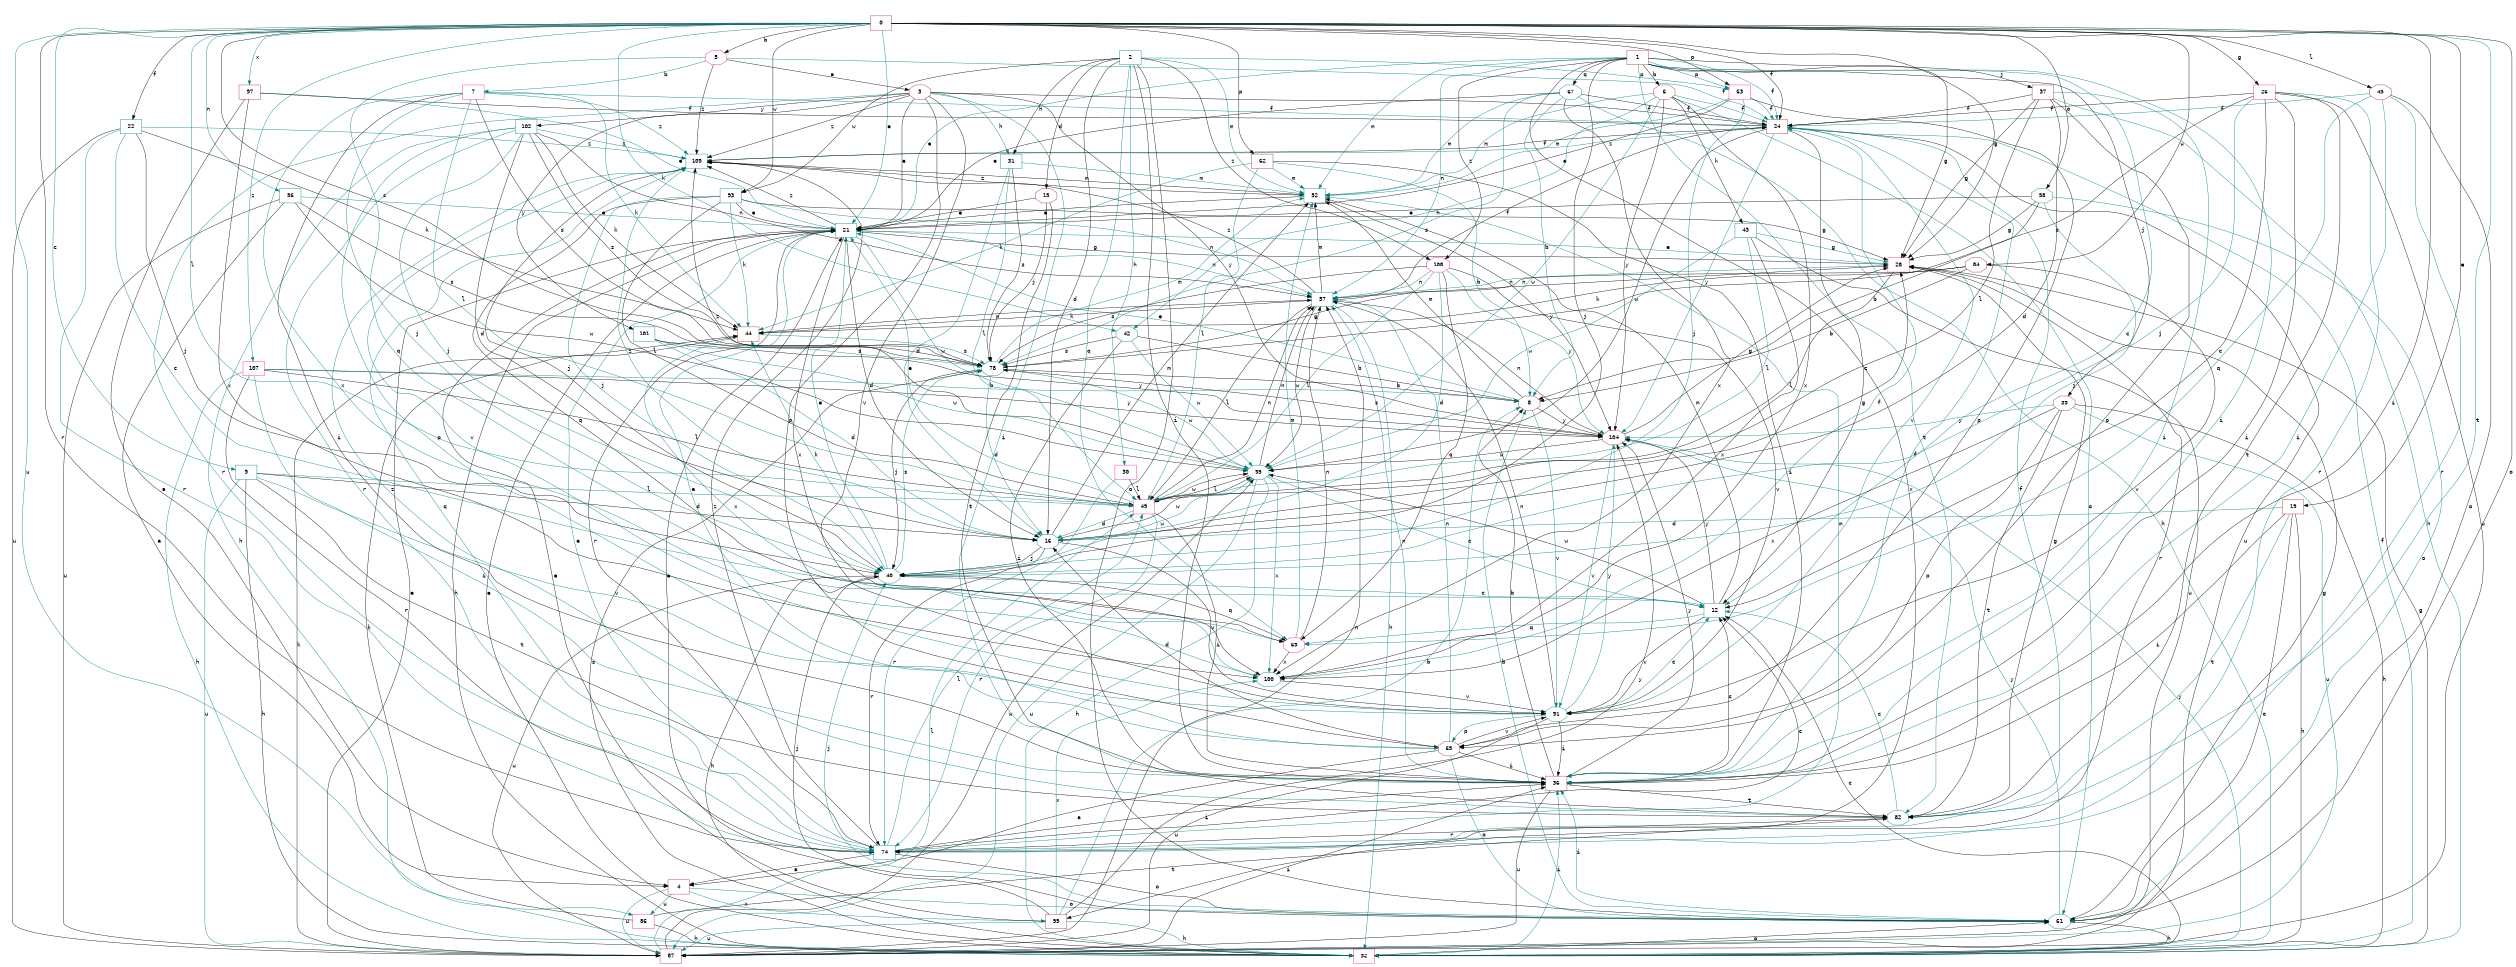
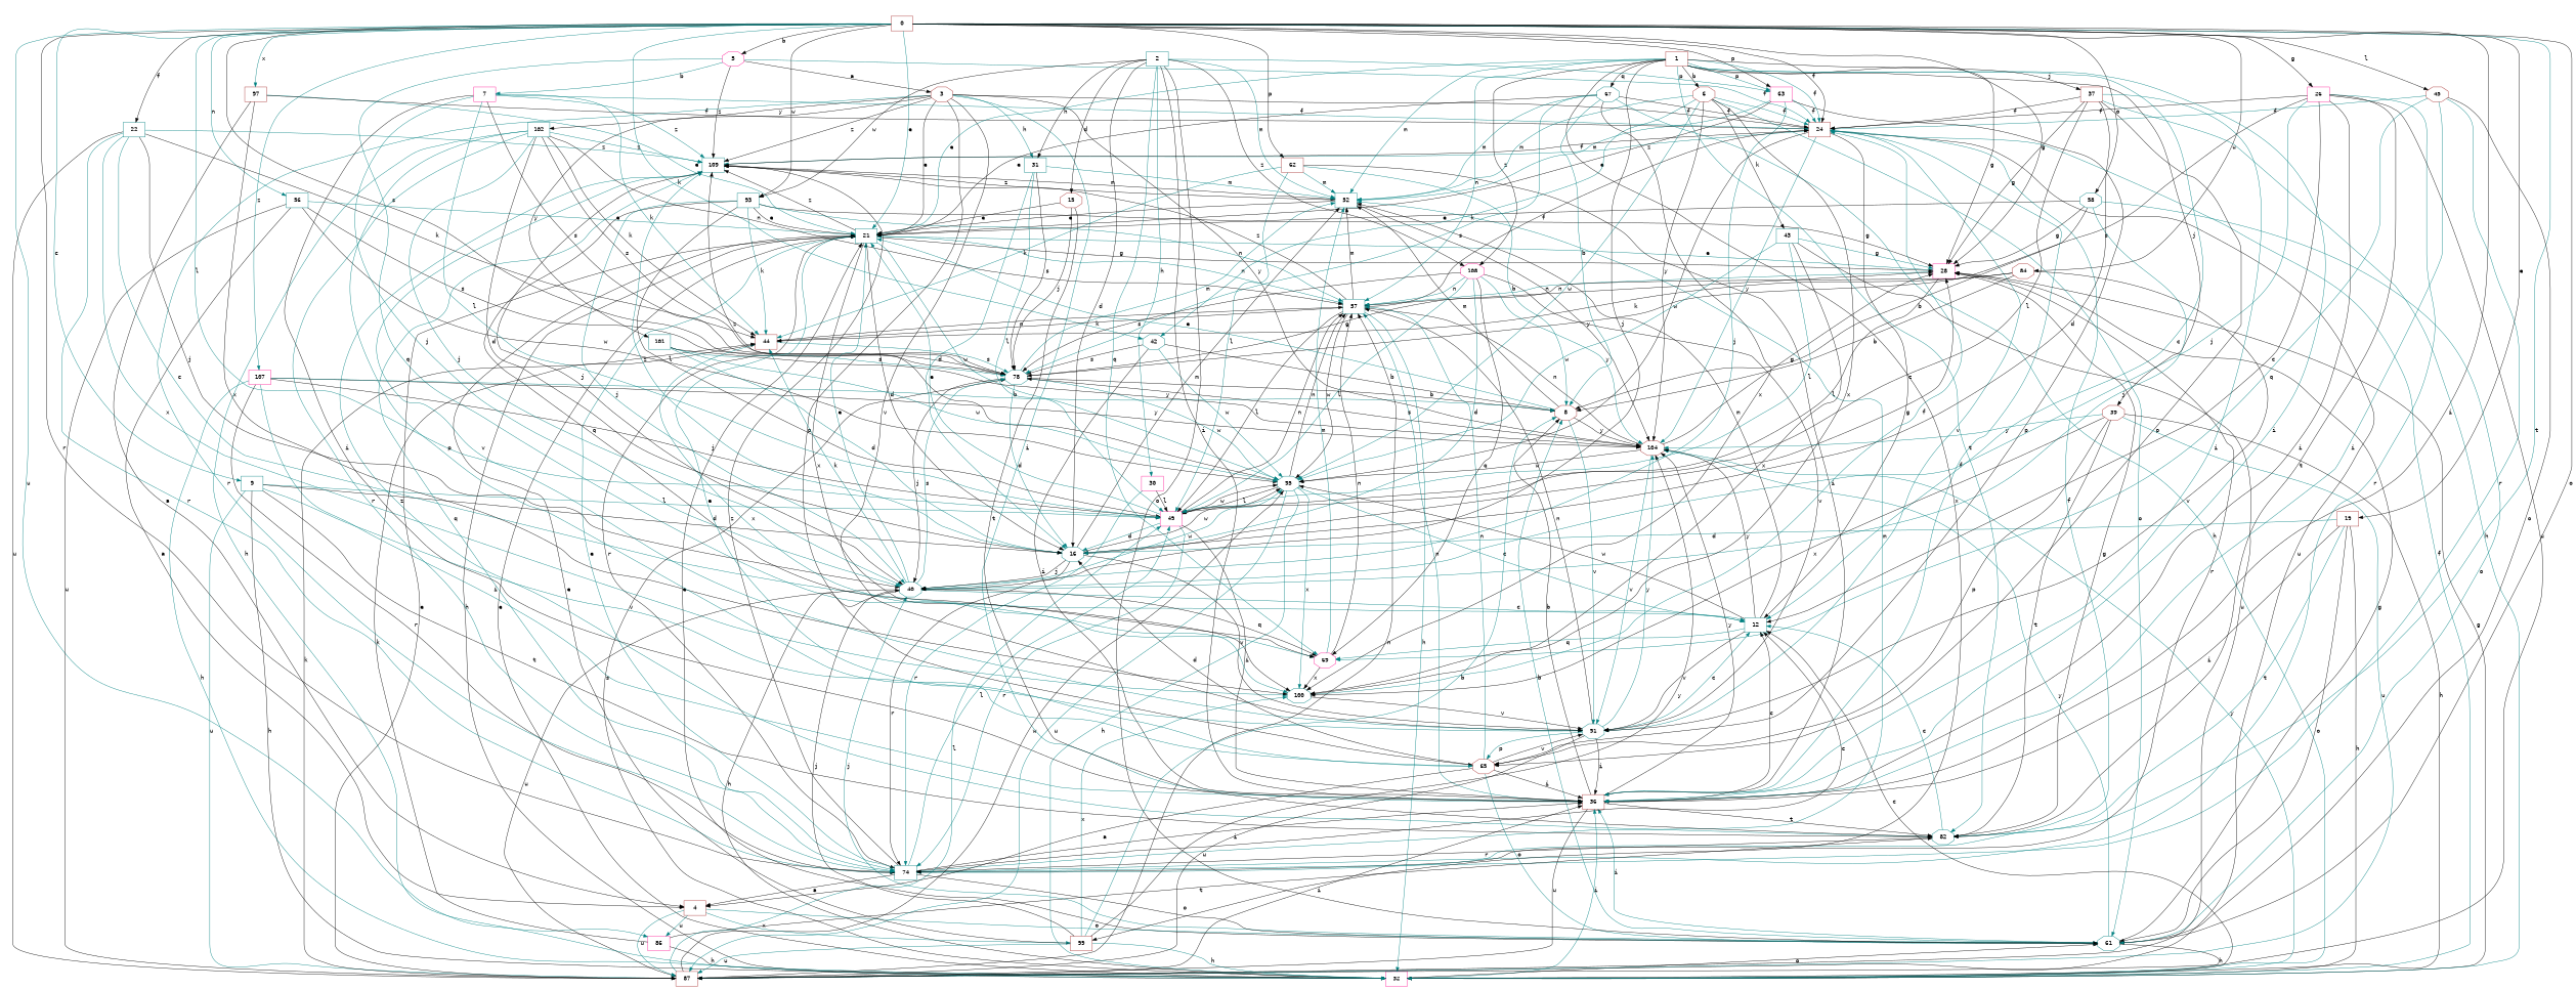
  strict digraph {
    fontname="DejaVu Sans Mono"
    node [color=teal fontname="DejaVu Sans Mono" shape=box]
    edge [color=black fontname="DejaVu Sans Mono"]
    0 [color=brown]
    5 [color=deeppink shape=octagon]
    9
    19 [color=brown]
    21
    22
    24 [color=brown]
    26 [color=deeppink]
    28 [color=deeppink]
    36 [color=brown]
    42 [shape=octagon]
    45 [color=brown shape=octagon]
    49 [color=deeppink]
    56
    58 [shape=octagon]
    61 [shape=octagon]
    62 [color=brown]
    63 [color=deeppink]
    74
    78 [shape=octagon]
    82 [shape=octagon]
    84 [color=brown shape=octagon]
    86 [color=deeppink]
    93
    97 [color=brown]
    107 [color=deeppink]
    69 [color=deeppink shape=octagon]
    3 [color=brown shape=octagon]
    109
    7 [color=deeppink]
    16 [shape=octagon]
    91 [shape=octagon]
    87 [color=brown]
    32 [color=deeppink]
    57
    95 [shape=octagon]
    100 [shape=octagon]
    12
    40 [shape=octagon]
    44 [color=brown]
    104 [color=brown shape=octagon]
    8 [color=brown shape=octagon]
    4 [color=brown]
    52
    65 [color=brown shape=octagon]
    1 [color=brown]
    6 [color=brown shape=octagon]
    37 [color=brown]
    39 [color=brown shape=octagon]
    67 [shape=octagon]
    99 [color=brown]
    108 [color=deeppink shape=octagon]
    43
    2
    15 [color=brown shape=octagon]
    30 [color=deeppink]
    31
    101
    102
    0 -> 5 [label=b]
    0 -> 9 [color=teal label=c]
    0 -> 19 [label=e]
    0 -> 21 [color=teal label=e]
    0 -> 22 [label=f]
    0 -> 24 [label=f]
    0 -> 26 [label=g]
    0 -> 28 [label=g]
    0 -> 36 [label=i]
    0 -> 42 [color=teal label=k]
    0 -> 45 [label=l]
    0 -> 49 [color=teal label=l]
    0 -> 56 [color=teal label=n]
    0 -> 58 [label=o]
    0 -> 61 [label=o]
    0 -> 62 [label=p]
    0 -> 63 [label=p]
    0 -> 74 [label=r]
    0 -> 78 [label=s]
    0 -> 82 [color=teal label=t]
    0 -> 84 [label=u]
    0 -> 86 [color=teal label=u]
    0 -> 93 [label=w]
    0 -> 97 [color=teal label=x]
    0 -> 107 [color=teal label=z]
    5 -> 24 [color=teal label=f]
    5 -> 69 [color=teal label=q]
    5 -> 3 [label=a]
    5 -> 109 [label=z]
    5 -> 7 [color=teal label=b]
    9 -> 49 [color=teal label=l]
    9 -> 82 [label=t]
    9 -> 16 [label=d]
    9 -> 91 [color=teal label=v]
    9 -> 87 [color=teal label=u]
    9 -> 32 [label=h]
    19 -> 36 [label=i]
    19 -> 61 [label=o]
    19 -> 82 [color=teal label=t]
    19 -> 16 [color=teal label=d]
    19 -> 32 [label=h]
    21 -> 28 [label=g]
    21 -> 74 [label=r]
    21 -> 109 [label=z]
    21 -> 16 [label=d]
    21 -> 32 [label=h]
    21 -> 57 [color=teal label=n]
    21 -> 95 [color=teal label=w]
    21 -> 100 [label=x]
    22 -> 74 [color=teal label=r]
    22 -> 109 [color=teal label=z]
    22 -> 87 [label=u]
-   7 -> 100 [color=teal label=x]
+   22 -> 100 [color=teal label=x]
    22 -> 12 [color=teal label=c]
    22 -> 40 [label=j]
    22 -> 44 [label=k]
    24 -> 109 [color=teal label=z]
    24 -> 91 [color=teal label=v]
    24 -> 87 [label=u]
    24 -> 95 [label=w]
    24 -> 12 [label=c]
    24 -> 104 [color=teal label=y]
    26 -> 24 [label=f]
    26 -> 36 [label=i]
    26 -> 74 [color=teal label=r]
    26 -> 78 [label=s]
    26 -> 82 [label=t]
    26 -> 87 [label=u]
    26 -> 12 [label=c]
    26 -> 40 [color=teal label=j]
    28 -> 21 [color=teal label=e]
    28 -> 49 [label=l]
    28 -> 74 [label=r]
    28 -> 57 [color=teal label=n]
    36 -> 24 [color=teal label=f]
    36 -> 82 [label=t]
    36 -> 87 [label=u]
    36 -> 57 [color=teal label=n]
    36 -> 12 [label=c]
    36 -> 104 [label=y]
    36 -> 8 [label=b]
    42 -> 36 [label=i]
    42 -> 78 [label=s]
    42 -> 95 [color=teal label=w]
    42 -> 8 [label=b]
    45 -> 24 [color=teal label=f]
    45 -> 36 [color=teal label=i]
    45 -> 61 [label=o]
    45 -> 74 [color=teal label=r]
    45 -> 69 [color=teal label=q]
    49 -> 21 [color=teal label=e]
    49 -> 36 [label=i]
    49 -> 74 [color=teal label=r]
    49 -> 16 [color=teal label=d]
    49 -> 57 [label=n]
    49 -> 95 [label=w]
    56 -> 21 [color=teal label=e]
    56 -> 78 [label=s]
    56 -> 87 [label=u]
    56 -> 95 [label=w]
    56 -> 4 [label=a]
    58 -> 21 [label=e]
    58 -> 28 [label=g]
    58 -> 61 [color=teal label=o]
    58 -> 40 [color=teal label=j]
    58 -> 8 [label=b]
    61 -> 21 [label=e]
    61 -> 28 [label=g]
    61 -> 36 [color=teal label=i]
    61 -> 32 [label=h]
    61 -> 40 [color=teal label=j]
    61 -> 104 [color=teal label=y]
    61 -> 8 [color=teal label=b]
    62 -> 36 [label=i]
    62 -> 49 [color=teal label=l]
    62 -> 44 [color=teal label=k]
    62 -> 8 [color=teal label=b]
    62 -> 52 [color=teal label=m]
    63 -> 21 [label=e]
    63 -> 24 [color=teal label=f]
    63 -> 40 [color=teal label=j]
    63 -> 52 [color=teal label=m]
    63 -> 65 [label=p]
    74 -> 21 [color=teal label=e]
    74 -> 24 [color=teal label=f]
    74 -> 36 [label=i]
    74 -> 49 [color=teal label=l]
    74 -> 61 [label=o]
    74 -> 109 [label=z]
    74 -> 12 [label=c]
    74 -> 4 [label=a]
    74 -> 52 [color=teal label=m]
    78 -> 28 [label=g]
    78 -> 16 [color=teal label=d]
    78 -> 95 [color=teal label=w]
    78 -> 40 [label=j]
    78 -> 8 [label=b]
    78 -> 52 [color=teal label=m]
    82 -> 28 [label=g]
    82 -> 74 [label=r]
    82 -> 109 [color=teal label=z]
    82 -> 12 [color=teal label=c]
    84 -> 91 [label=v]
    84 -> 57 [label=n]
    84 -> 44 [label=k]
    84 -> 8 [label=b]
    86 -> 82 [label=t]
    86 -> 32 [label=h]
    86 -> 44 [label=k]
    93 -> 21 [label=e]
    93 -> 28 [label=g]
    93 -> 49 [label=l]
    93 -> 69 [label=q]
    93 -> 57 [color=teal label=n]
    93 -> 40 [color=teal label=j]
    93 -> 44 [color=teal label=k]
    97 -> 21 [color=teal label=e]
    97 -> 24 [label=f]
    97 -> 100 [label=x]
    97 -> 4 [label=a]
    107 -> 36 [color=teal label=i]
-   107 -> 49 [label=l]
+   107 -> 49 [label=j]
    107 -> 74 [label=r]
    107 -> 32 [color=teal label=h]
    107 -> 104 [label=y]
    107 -> 8 [color=teal label=b]
    69 -> 57 [label=n]
    69 -> 100 [label=x]
    69 -> 52 [color=teal label=m]
    3 -> 21 [label=e]
    3 -> 24 [label=f]
    3 -> 36 [color=teal label=i]
    3 -> 74 [color=teal label=r]
    3 -> 109 [label=z]
    3 -> 91 [label=v]
    3 -> 104 [label=y]
    3 -> 65 [label=p]
    3 -> 31 [color=teal label=h]
    3 -> 101 [label=y]
    3 -> 102 [label=y]
    109 -> 24 [label=f]
    109 -> 74 [color=teal label=q]
    109 -> 91 [color=teal label=v]
    109 -> 40 [label=j]
    109 -> 52 [label=m]
    7 -> 24 [color=teal label=f]
    7 -> 36 [label=i]
    7 -> 49 [color=teal label=l]
    7 -> 78 [label=s]
    7 -> 109 [color=teal label=z]
    7 -> 40 [color=teal label=j]
    7 -> 44 [color=teal label=k]
    16 -> 28 [label=g]
    16 -> 74 [label=r]
    16 -> 109 [color=teal label=z]
    16 -> 91 [label=v]
    16 -> 95 [label=w]
    16 -> 40 [label=j]
    16 -> 52 [label=m]
    91 -> 36 [label=i]
    91 -> 87 [label=u]
    91 -> 57 [label=n]
    91 -> 12 [color=teal label=c]
    91 -> 104 [color=teal label=y]
    91 -> 65 [color=teal label=p]
    87 -> 21 [label=e]
    87 -> 36 [label=i]
    87 -> 49 [color=teal label=l]
    87 -> 57 [label=n]
    87 -> 95 [label=w]
    87 -> 44 [label=k]
    32 -> 21 [label=e]
    32 -> 24 [color=teal label=f]
    32 -> 28 [label=g]
    32 -> 36 [color=teal label=i]
    32 -> 61 [label=o]
    32 -> 78 [label=s]
    32 -> 12 [label=c]
    32 -> 104 [color=teal label=y]
    57 -> 24 [label=f]
    57 -> 49 [label=l]
    57 -> 109 [label=z]
    57 -> 32 [color=teal label=h]
    57 -> 95 [label=w]
    57 -> 44 [label=k]
    57 -> 52 [label=m]
    95 -> 49 [label=l]
    95 -> 109 [label=z]
    95 -> 87 [color=teal label=u]
    95 -> 32 [color=teal label=h]
    95 -> 57 [label=n]
    95 -> 100 [color=teal label=x]
    95 -> 12 [color=teal label=c]
    100 -> 24 [color=teal label=f]
    100 -> 91 [label=v]
    12 -> 69 [color=teal label=q]
    12 -> 91 [label=v]
    12 -> 95 [label=w]
    12 -> 104 [label=y]
    12 -> 52 [label=m]
    40 -> 21 [color=teal label=e]
    40 -> 78 [color=teal label=s]
    40 -> 69 [label=q]
    40 -> 87 [label=u]
    40 -> 32 [label=h]
    40 -> 95 [color=teal label=w]
    40 -> 12 [color=teal label=c]
    40 -> 44 [color=teal label=k]
    44 -> 78 [color=teal label=s]
    44 -> 57 [label=n]
    44 -> 100 [color=teal label=x]
    104 -> 28 [label=g]
    104 -> 78 [label=s]
    104 -> 91 [color=teal label=v]
    104 -> 57 [label=n]
    104 -> 95 [label=w]
    8 -> 21 [color=teal label=e]
    8 -> 91 [color=teal label=v]
    8 -> 104 [label=y]
    8 -> 52 [label=m]
    4 -> 61 [color=teal label=o]
    4 -> 86 [color=teal label=u]
    4 -> 87 [color=teal label=u]
    4 -> 99 [color=teal label=x]
    52 -> 21 [label=e]
    52 -> 109 [label=z]
    52 -> 104 [label=y]
    65 -> 21 [color=teal label=e]
    65 -> 36 [label=i]
    65 -> 61 [color=teal label=o]
    65 -> 16 [label=d]
    65 -> 91 [label=v]
    65 -> 57 [color=teal label=n]
    65 -> 4 [label=a]
    1 -> 21 [color=teal label=e]
    1 -> 24 [color=teal label=f]
    1 -> 28 [label=g]
    1 -> 36 [color=teal label=i]
    1 -> 63 [color=teal label=p]
    1 -> 82 [color=teal label=t]
    1 -> 57 [color=teal label=n]
    1 -> 12 [color=teal label=c]
    1 -> 40 [label=j]
    1 -> 52 [color=teal label=m]
    1 -> 6 [label=b]
    1 -> 37 [label=j]
    1 -> 39 [label=j]
    1 -> 67 [label=q]
    1 -> 99 [label=x]
    1 -> 108 [label=z]
    6 -> 24 [color=teal label=f]
-   6 -> 42 [color=teal label=h]
+   6 -> 42 [color=teal label=k]
    6 -> 61 [color=teal label=o]
    6 -> 95 [color=teal label=w]
    6 -> 100 [label=x]
    6 -> 104 [label=y]
    6 -> 52 [color=teal label=m]
    6 -> 43 [label=k]
    37 -> 24 [label=f]
    37 -> 28 [label=g]
    37 -> 36 [color=teal label=i]
    37 -> 49 [label=l]
    37 -> 16 [label=d]
    37 -> 32 [color=teal label=h]
    37 -> 65 [label=p]
    39 -> 82 [label=t]
    39 -> 87 [color=teal label=u]
    39 -> 32 [label=h]
    39 -> 100 [label=x]
    39 -> 104 [color=teal label=y]
    39 -> 65 [label=p]
    67 -> 21 [label=e]
    67 -> 24 [label=f]
    67 -> 78 [color=teal label=s]
    67 -> 32 [color=teal label=h]
    67 -> 100 [label=x]
    67 -> 8 [color=teal label=b]
    67 -> 52 [color=teal label=m]
    99 -> 21 [label=e]
    99 -> 87 [color=teal label=u]
    99 -> 32 [color=teal label=h]
    99 -> 100 [color=teal label=x]
    99 -> 40 [label=j]
    99 -> 104 [label=y]
    99 -> 8 [color=teal label=b]
    108 -> 49 [color=teal label=l]
    108 -> 78 [label=s]
    108 -> 69 [label=q]
    108 -> 16 [color=teal label=d]
    108 -> 91 [label=v]
    108 -> 57 [color=teal label=n]
    108 -> 104 [color=teal label=y]
    43 -> 28 [color=teal label=g]
    43 -> 49 [color=teal label=l]
    43 -> 87 [label=u]
    43 -> 95 [color=teal label=w]
    43 -> 100 [label=x]
    2 -> 36 [label=i]
    2 -> 61 [label=o]
    2 -> 63 [color=teal label=p]
    2 -> 93 [label=w]
    2 -> 69 [color=teal label=q]
    2 -> 16 [label=d]
    2 -> 52 [color=teal label=m]
    2 -> 108 [label=z]
    2 -> 15 [label=d]
    2 -> 30 [color=teal label=h]
    2 -> 31 [label=h]
    15 -> 21 [label=e]
    15 -> 78 [label=j]
    15 -> 82 [label=t]
    30 -> 49 [label=l]
    30 -> 74 [color=teal label=r]
    31 -> 49 [color=teal label=l]
    31 -> 78 [label=s]
    31 -> 16 [color=teal label=d]
    31 -> 52 [color=teal label=m]
    101 -> 78 [color=teal label=s]
    101 -> 16 [color=teal label=d]
    101 -> 95 [color=teal label=w]
    101 -> 104 [label=y]
    102 -> 74 [color=teal label=r]
    102 -> 78 [label=s]
    102 -> 109 [color=teal label=z]
    102 -> 16 [label=d]
    102 -> 32 [color=teal label=h]
    102 -> 57 [label=n]
    102 -> 40 [color=teal label=j]
    102 -> 44 [label=k]
    102 -> 65 [color=teal label=p]
  }
